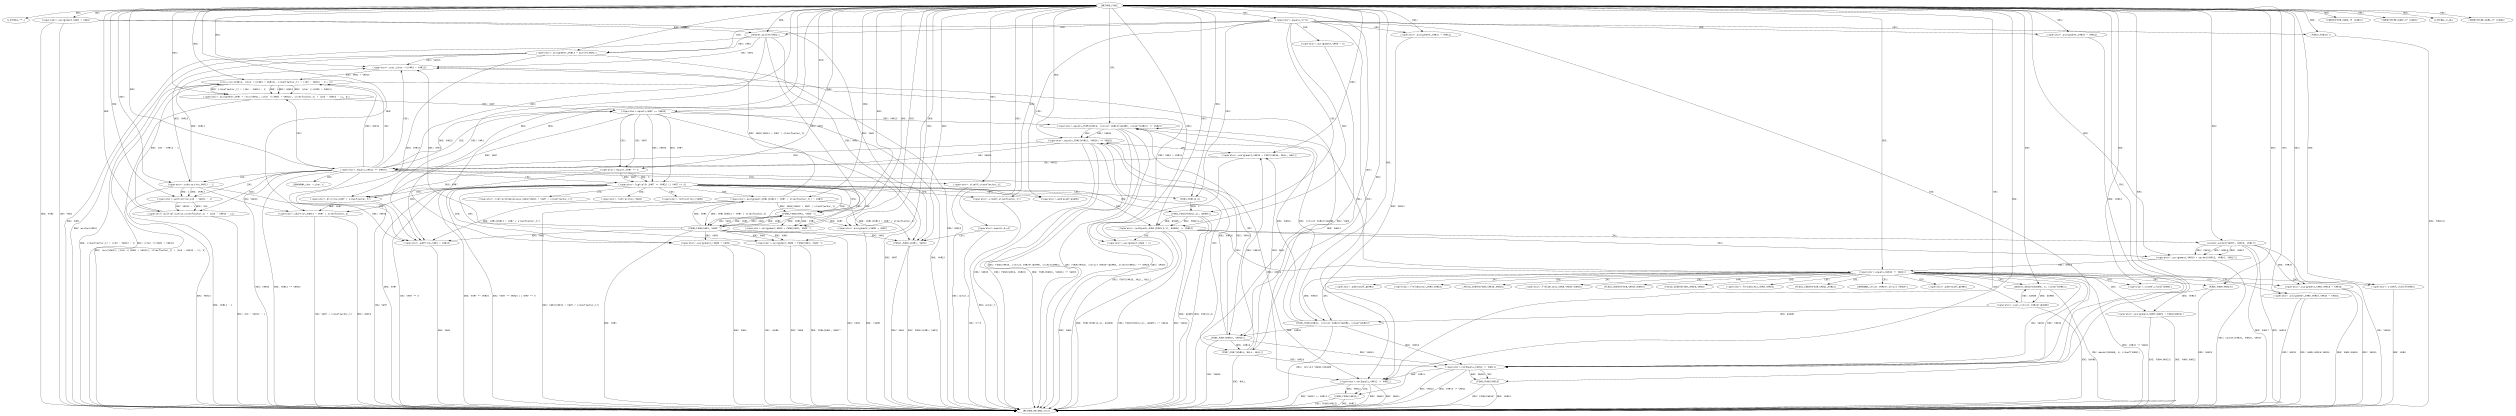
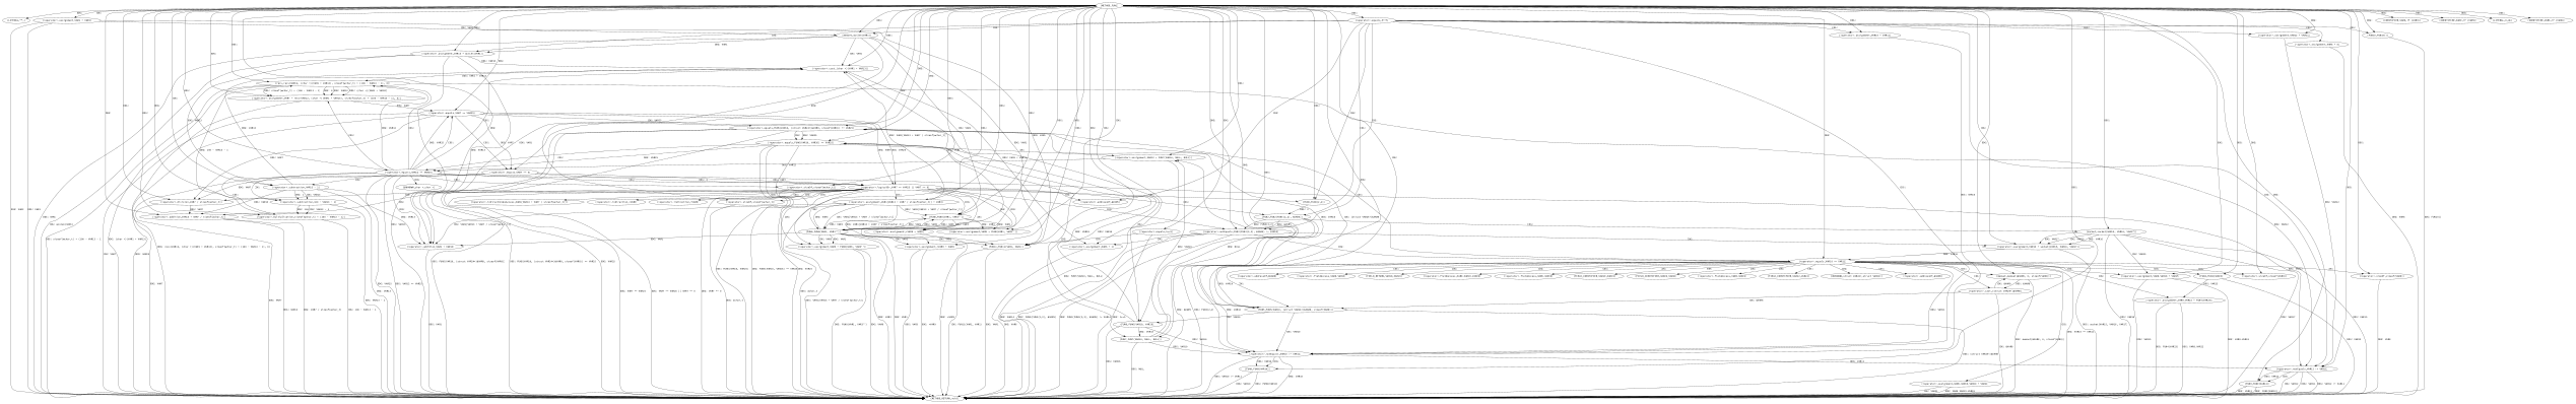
  digraph {
    fontname="Source Code Pro"
    node [fontname="Source Code Pro"]
    edge [fontname="Source Code Pro"]
    n1 [label="(METHOD,FUN1)"]
    n2 [label="(LITERAL,\"\",)"]
    n3 [label="(<operator>.assignment,VAR1 = VAR2)"]
    n4 [label="(<operator>.equals,5==5)"]
    n5 [label="(<operator>.assignment,VAR10 = VAR11)"]
    n6 [label="(<operator>.assignment,VAR12 = VAR11)"]
    n7 [label="(<operator>.assignment,VAR13 = wcslen(VAR1))"]
    n8 [label="(memset,wcslen(VAR1))"]
    n9 [label="(<operator>.notEquals,FUN2(FUN3(2,2), &VAR5) != VAR14)"]
    n10 [label="(FUN3,FUN3(2,2))"]
    n11 [label="(<operator>.assignment,VAR6 = 1)"]
    n12 [label="(<operator>.assignment,VAR10 = socket(VAR15, VAR16, VAR17))"]
    n13 [label="(socket,socket(VAR15, VAR16, VAR17))"]
    n14 [label="(<operator>.equals,VAR10 == VAR11)"]
    n15 [label="(memset,memset(&VAR8, 0, sizeof(VAR8)))"]
    n16 [label="(<operator>.sizeOf,sizeof(VAR8))"]
    n17 [label="(<operator>.assignment,VAR8.VAR18 = VAR15)"]
    n18 [label="(<operator>.assignment,VAR8.VAR19.VAR20 = VAR21)"]
    n19 [label="(FUN4,FUN4(VAR23))"]
    n20 [label="(<operator>.equals,FUN5(VAR10, (struct VAR24*)&VAR8, sizeof(VAR8)) == VAR25)"]
    n21 [label="(FUN5,FUN5(VAR10, (struct VAR24*)&VAR8, sizeof(VAR8)))"]
    n22 [label="(<operator>.sizeOf,sizeof(VAR8))"]
    n23 [label="(<operator>.equals,FUN6(VAR10, VAR26) == VAR25)"]
    n24 [label="(FUN6,FUN6(VAR10, VAR26))"]
    n25 [label="(<operator>.assignment,VAR12 = FUN7(VAR10, NULL, NULL))"]
    n26 [label="(FUN7,FUN7(VAR10, NULL, NULL))"]
    n27 [label="(<operator>.equals,VAR12 == VAR25)"]
    n28 [label="(<operator>.assignment,VAR7 = recv(VAR12, (char *)(VAR1 + VAR13), sizeof(wchar_t) * (100 - VAR13 - 1), 0))"]
    n29 [label="(recv,recv(VAR12, (char *)(VAR1 + VAR13), sizeof(wchar_t) * (100 - VAR13 - 1), 0))"]
    n30 [label="(<operator>.cast,(char *)(VAR1 + VAR13))"]
    n31 [label="(<operator>.addition,VAR1 + VAR13)"]
    n32 [label="(<operator>.multiplication,sizeof(wchar_t) * (100 - VAR13 - 1))"]
    n33 [label="(<operator>.sizeOf,sizeof(wchar_t))"]
    n34 [label="(<operator>.subtraction,100 - VAR13 - 1)"]
    n35 [label="(<operator>.subtraction,VAR13 - 1)"]
    n36 [label="(<operator>.equals,VAR7 == VAR25)"]
    n37 [label="(<operator>.equals,VAR7 == 0)"]
    n38 [label="(<operator>.assignment,VAR1[VAR13 + VAR7 / sizeof(wchar_t)] = VAR3)"]
    n39 [label="(<operator>.addition,VAR13 + VAR7 / sizeof(wchar_t))"]
    n40 [label="(<operator>.division,VAR7 / sizeof(wchar_t))"]
    n41 [label="(<operator>.sizeOf,sizeof(wchar_t))"]
    n42 [label="(<operator>.assignment,VAR9 = FUN8(VAR1, VAR3''))"]
    n43 [label="(FUN8,FUN8(VAR1, VAR3''))"]
    n44 [label="(IDENTIFIER,VAR9,if (VAR9))"]
    n45 [label="(<operator>.assignment,*VAR9 = VAR3)"]
    n46 [label="(<operator>.assignment,VAR9 = FUN8(VAR1, VAR3''))"]
    n47 [label="(FUN8,FUN8(VAR1, VAR3''))"]
    n48 [label="(IDENTIFIER,VAR9,if (VAR9))"]
    n49 [label="(<operator>.assignment,*VAR9 = VAR3)"]
    n50 [label="(LITERAL,0,do)"]
    n51 [label="(<operator>.notEquals,VAR10 != VAR11)"]
    n52 [label="(FUN9,FUN9(VAR10))"]
    n53 [label="(<operator>.notEquals,VAR12 != VAR11)"]
    n54 [label="(FUN9,FUN9(VAR12))"]
    n55 [label="(IDENTIFIER,VAR6,if (VAR6))"]
    n56 [label="(FUN10,FUN10())"]
    n57 [label="(<operator>.equals,5==5)"]
    n58 [label="(FUN11,FUN11(VAR1, VAR1))"]
    n59 [label="(METHOD_RETURN,void)"]
    n60 [label="(<operator>.assignment,VAR6 = 0)"]
    n61 [label="(FUN2,FUN2(FUN3(2,2), &VAR5))"]
    n62 [label="(<operator>.addressOf,&VAR5)"]
    n63 [label="(<operator>.assignment,VAR8.VAR22 = FUN4(VAR23))"]
    n64 [label="(<operator>.cast,(struct VAR24*)&VAR8)"]
    n65 [label="(<operator>.addressOf,&VAR8)"]
    n66 [label="(<operator>.fieldAccess,VAR8.VAR18)"]
-   n67 [label="(FIELD_IDENTIFIER,VAR18,VAR18)"]
+   n67 [label="(FIELD_RETURN,VAR18,VAR18)"]
    n68 [label="(<operator>.fieldAccess,VAR8.VAR19.VAR20)"]
+   n69 [label="(<operator>.fieldAccess,VAR8.VAR19)"]
    n70 [label="(FIELD_IDENTIFIER,VAR19,VAR19)"]
    n71 [label="(FIELD_IDENTIFIER,VAR20,VAR20)"]
    n72 [label="(<operator>.fieldAccess,VAR8.VAR22)"]
    n73 [label="(FIELD_IDENTIFIER,VAR22,VAR22)"]
    n74 [label="(UNKNOWN,struct VAR24*,struct VAR24*)"]
    n75 [label="(<operator>.addressOf,&VAR8)"]
    n76 [label="(<operator>.logicalOr,VAR7 == VAR25 || VAR7 == 0)"]
    n77 [label="(UNKNOWN,char *,char *)"]
    n78 [label="(<operator>.indirectIndexAccess,VAR1[VAR13 + VAR7 / sizeof(wchar_t)])"]
    n79 [label="(<operator>.indirection,*VAR9)"]
    n80 [label="(<operator>.indirection,*VAR9)"]
    n1 -> n2 [label="DDG: "]
    n1 -> n3 [label="DDG: "]
    n1 -> n4 [label="DDG: "]
    n1 -> n5 [label="DDG: "]
    n1 -> n6 [label="DDG: "]
    n1 -> n7 [label="DDG: "]
    n1 -> n8 [label="DDG: "]
    n1 -> n9 [label="DDG: "]
    n1 -> n10 [label="DDG: "]
    n1 -> n11 [label="DDG: "]
    n1 -> n12 [label="DDG: "]
    n1 -> n13 [label="DDG: "]
    n1 -> n14 [label="DDG: "]
    n1 -> n15 [label="DDG: "]
    n1 -> n16 [label="DDG: "]
    n1 -> n17 [label="DDG: "]
-   n1 -> n18 [label="DDG: "]
    n1 -> n19 [label="DDG: "]
    n1 -> n20 [label="DDG: "]
    n1 -> n21 [label="DDG: "]
    n1 -> n22 [label="DDG: "]
    n1 -> n23 [label="DDG: "]
    n1 -> n24 [label="DDG: "]
    n1 -> n25 [label="DDG: "]
    n1 -> n26 [label="DDG: "]
    n1 -> n27 [label="DDG: "]
    n1 -> n28 [label="DDG: "]
    n1 -> n29 [label="DDG: "]
    n1 -> n30 [label="DDG: "]
    n1 -> n31 [label="DDG: "]
    n1 -> n32 [label="DDG: "]
    n1 -> n33 [label="DDG: "]
    n1 -> n34 [label="DDG: "]
    n1 -> n35 [label="DDG: "]
    n1 -> n36 [label="DDG: "]
    n1 -> n37 [label="DDG: "]
    n1 -> n38 [label="DDG: "]
    n1 -> n39 [label="DDG: "]
    n1 -> n40 [label="DDG: "]
    n1 -> n41 [label="DDG: "]
    n1 -> n42 [label="DDG: "]
    n1 -> n43 [label="DDG: "]
    n1 -> n44 [label="DDG: "]
    n1 -> n45 [label="DDG: "]
    n1 -> n46 [label="DDG: "]
    n1 -> n47 [label="DDG: "]
    n1 -> n48 [label="DDG: "]
    n1 -> n49 [label="DDG: "]
    n1 -> n50 [label="DDG: "]
    n1 -> n51 [label="DDG: "]
    n1 -> n52 [label="DDG: "]
    n1 -> n53 [label="DDG: "]
    n1 -> n54 [label="DDG: "]
    n1 -> n55 [label="DDG: "]
    n1 -> n56 [label="DDG: "]
    n1 -> n57 [label="DDG: "]
    n1 -> n58 [label="DDG: "]
    n3 -> n8 [label="DDG: VAR1"]
    n3 -> n58 [label="DDG: VAR1"]
    n3 -> n59 [label="DDG: VAR1"]
    n3 -> n59 [label="DDG: VAR2"]
    n4 -> n5 [label="CDG: "]
    n4 -> n6 [label="CDG: "]
    n4 -> n7 [label="CDG: "]
    n4 -> n8 [label="CDG: "]
    n4 -> n9 [label="CDG: "]
    n4 -> n10 [label="CDG: "]
    n4 -> n51 [label="CDG: "]
    n4 -> n53 [label="CDG: "]
    n4 -> n56 [label="CDG: "]
    n4 -> n60 [label="CDG: "]
    n4 -> n61 [label="CDG: "]
    n4 -> n62 [label="CDG: "]
    n5 -> n51 [label="DDG: VAR10"]
    n6 -> n53 [label="DDG: VAR12"]
    n7 -> n30 [label="DDG: VAR13"]
    n7 -> n31 [label="DDG: VAR13"]
    n7 -> n35 [label="DDG: VAR13"]
    n7 -> n59 [label="DDG: wcslen(VAR1)"]
    n7 -> n59 [label="DDG: VAR13"]
    n8 -> n7 [label="DDG: VAR1"]
    n8 -> n30 [label="DDG: VAR1"]
    n8 -> n31 [label="DDG: VAR1"]
    n8 -> n43 [label="DDG: VAR1"]
    n8 -> n58 [label="DDG: VAR1"]
    n8 -> n59 [label="DDG: VAR1"]
    n9 -> n11 [label="CDG: "]
    n9 -> n12 [label="CDG: "]
-   n9 -> n13 [label="CDG: "]
+   n61 -> n13 [label="CDG: "]
    n9 -> n14 [label="CDG: "]
    n9 -> n59 [label="DDG: VAR14"]
    n9 -> n59 [label="DDG: FUN2(FUN3(2,2), &VAR5)"]
    n9 -> n59 [label="DDG: FUN2(FUN3(2,2), &VAR5) != VAR14"]
    n10 -> n61 [label="DDG: 2"]
    n11 -> n59 [label="DDG: VAR6"]
    n12 -> n14 [label="DDG: VAR10"]
    n12 -> n59 [label="DDG: socket(VAR15, VAR16, VAR17)"]
    n13 -> n12 [label="DDG: VAR15"]
    n13 -> n12 [label="DDG: VAR16"]
    n13 -> n12 [label="DDG: VAR17"]
    n13 -> n17 [label="DDG: VAR15"]
    n13 -> n59 [label="DDG: VAR17"]
    n13 -> n59 [label="DDG: VAR15"]
    n13 -> n59 [label="DDG: VAR16"]
    n14 -> n15 [label="CDG: "]
    n14 -> n16 [label="CDG: "]
    n14 -> n17 [label="CDG: "]
    n14 -> n18 [label="CDG: "]
    n14 -> n19 [label="CDG: "]
    n14 -> n20 [label="CDG: "]
    n14 -> n21 [label="DDG: VAR10"]
    n14 -> n21 [label="CDG: "]
    n14 -> n22 [label="CDG: "]
    n14 -> n51 [label="DDG: VAR10"]
    n14 -> n51 [label="DDG: VAR11"]
    n14 -> n59 [label="DDG: VAR10 == VAR11"]
    n14 -> n63 [label="CDG: "]
    n14 -> n64 [label="CDG: "]
    n14 -> n65 [label="CDG: "]
    n14 -> n66 [label="CDG: "]
    n14 -> n67 [label="CDG: "]
    n14 -> n68 [label="CDG: "]
+   n14 -> n69 [label="CDG: "]
    n14 -> n70 [label="VAR: "]
    n14 -> n71 [label="CDG: "]
    n14 -> n72 [label="CDG: "]
    n14 -> n73 [label="CDG: "]
    n14 -> n74 [label="CDG: "]
    n14 -> n75 [label="CDG: "]
    n15 -> n59 [label="DDG: memset(&VAR8, 0, sizeof(VAR8))"]
    n15 -> n64 [label="DDG: &VAR8"]
    n17 -> n59 [label="DDG: VAR15"]
    n17 -> n59 [label="DDG: VAR8.VAR18"]
    n18 -> n59 [label="DDG: VAR21"]
    n18 -> n59 [label="DDG: VAR8.VAR19.VAR20"]
    n19 -> n59 [label="DDG: VAR23"]
    n19 -> n63 [label="DDG: VAR23"]
    n20 -> n23 [label="DDG: VAR25"]
    n20 -> n23 [label="CDG: "]
    n20 -> n24 [label="CDG: "]
    n20 -> n59 [label="DDG: FUN5(VAR10, (struct VAR24*)&VAR8, sizeof(VAR8))"]
    n20 -> n59 [label="DDG: FUN5(VAR10, (struct VAR24*)&VAR8, sizeof(VAR8)) == VAR25"]
    n20 -> n59 [label="DDG: VAR25"]
    n21 -> n20 [label="DDG: VAR10"]
    n21 -> n20 [label="DDG: (struct VAR24*)&VAR8"]
    n21 -> n24 [label="DDG: VAR10"]
    n21 -> n51 [label="DDG: VAR10"]
    n21 -> n59 [label="DDG: (struct VAR24*)&VAR8"]
    n22 -> n59 [label="DDG: VAR8"]
    n23 -> n25 [label="CDG: "]
    n23 -> n26 [label="CDG: "]
    n23 -> n27 [label="DDG: VAR25"]
    n23 -> n27 [label="CDG: "]
    n23 -> n59 [label="DDG: FUN6(VAR10, VAR26)"]
    n23 -> n59 [label="DDG: FUN6(VAR10, VAR26) == VAR25"]
    n23 -> n59 [label="DDG: VAR25"]
    n24 -> n23 [label="DDG: VAR10"]
    n24 -> n23 [label="DDG: VAR26"]
    n24 -> n26 [label="DDG: VAR10"]
    n24 -> n51 [label="DDG: VAR10"]
    n24 -> n59 [label="DDG: VAR26"]
    n25 -> n27 [label="DDG: VAR12"]
    n25 -> n59 [label="DDG: FUN7(VAR10, NULL, NULL)"]
    n26 -> n25 [label="DDG: VAR10"]
    n26 -> n25 [label="DDG: NULL"]
    n26 -> n51 [label="DDG: VAR10"]
    n26 -> n59 [label="DDG: NULL"]
    n27 -> n28 [label="CDG: "]
    n27 -> n29 [label="DDG: VAR12"]
    n27 -> n29 [label="CDG: "]
    n27 -> n30 [label="CDG: "]
    n27 -> n31 [label="CDG: "]
    n27 -> n32 [label="CDG: "]
    n27 -> n33 [label="CDG: "]
    n27 -> n34 [label="CDG: "]
    n27 -> n35 [label="CDG: "]
    n27 -> n36 [label="DDG: VAR25"]
    n27 -> n36 [label="CDG: "]
    n27 -> n53 [label="DDG: VAR12"]
    n27 -> n59 [label="DDG: VAR25"]
    n27 -> n59 [label="DDG: VAR12 == VAR25"]
    n27 -> n76 [label="CDG: "]
    n27 -> n77 [label="CDG: "]
    n28 -> n36 [label="DDG: VAR7"]
    n28 -> n59 [label="DDG: recv(VAR12, (char *)(VAR1 + VAR13), sizeof(wchar_t) * (100 - VAR13 - 1), 0)"]
    n29 -> n28 [label="DDG: VAR12"]
    n29 -> n28 [label="DDG: (char *)(VAR1 + VAR13)"]
    n29 -> n28 [label="DDG: sizeof(wchar_t) * (100 - VAR13 - 1)"]
    n29 -> n28 [label="DDG: 0"]
    n29 -> n53 [label="DDG: VAR12"]
    n29 -> n59 [label="DDG: (char *)(VAR1 + VAR13)"]
    n29 -> n59 [label="DDG: sizeof(wchar_t) * (100 - VAR13 - 1)"]
    n30 -> n11 [label="DDG: VAR1 + VAR13"]
    n30 -> n29 [label="DDG: VAR1 + VAR13"]
    n31 -> n59 [label="DDG: VAR1"]
    n32 -> n29 [label="DDG: 100 - VAR13 - 1"]
    n32 -> n59 [label="DDG: 100 - VAR13 - 1"]
    n33 -> n59 [label="DDG: wchar_t"]
    n34 -> n32 [label="DDG: 100"]
    n34 -> n32 [label="DDG: VAR13 - 1"]
    n34 -> n59 [label="DDG: VAR13 - 1"]
    n35 -> n30 [label="DDG: VAR13"]
    n35 -> n31 [label="DDG: VAR13"]
    n35 -> n34 [label="DDG: VAR13"]
    n35 -> n34 [label="DDG: 1"]
    n35 -> n39 [label="DDG: VAR13"]
    n35 -> n59 [label="DDG: VAR13"]
    n36 -> n20 [label="DDG: VAR25"]
    n36 -> n37 [label="DDG: VAR7"]
    n36 -> n37 [label="CDG: "]
    n36 -> n40 [label="DDG: VAR7"]
    n36 -> n59 [label="DDG: VAR7"]
    n36 -> n59 [label="DDG: VAR25"]
    n36 -> n76 [label="DDG: VAR7"]
    n36 -> n76 [label="DDG: VAR25"]
    n37 -> n40 [label="DDG: VAR7"]
    n37 -> n59 [label="DDG: VAR7"]
    n37 -> n76 [label="DDG: VAR7"]
    n37 -> n76 [label="DDG: 0"]
    n38 -> n30 [label="DDG: VAR1[VAR13 + VAR7 / sizeof(wchar_t)]"]
    n38 -> n31 [label="DDG: VAR1[VAR13 + VAR7 / sizeof(wchar_t)]"]
    n38 -> n43 [label="DDG: VAR1[VAR13 + VAR7 / sizeof(wchar_t)]"]
    n38 -> n47 [label="DDG: VAR1[VAR13 + VAR7 / sizeof(wchar_t)]"]
    n38 -> n58 [label="DDG: VAR1[VAR13 + VAR7 / sizeof(wchar_t)]"]
    n38 -> n59 [label="DDG: VAR1[VAR13 + VAR7 / sizeof(wchar_t)]"]
    n39 -> n59 [label="DDG: VAR13"]
    n39 -> n59 [label="DDG: VAR7 / sizeof(wchar_t)"]
    n40 -> n39 [label="DDG: VAR7"]
    n40 -> n59 [label="DDG: VAR7"]
    n41 -> n59 [label="DDG: wchar_t"]
    n43 -> n42 [label="DDG: VAR1"]
    n43 -> n42 [label="DDG: VAR3"]
    n43 -> n45 [label="DDG: VAR3"]
    n43 -> n47 [label="DDG: VAR1"]
    n43 -> n47 [label="DDG: VAR3"]
    n45 -> n59 [label="DDG: *VAR9"]
    n46 -> n59 [label="DDG: VAR9"]
    n46 -> n59 [label="DDG: FUN8(VAR1, VAR3'')"]
    n47 -> n30 [label="DDG: VAR1"]
    n47 -> n31 [label="DDG: VAR1"]
    n47 -> n38 [label="DDG: VAR3"]
    n47 -> n43 [label="DDG: VAR1"]
    n47 -> n43 [label="DDG: VAR3"]
    n47 -> n46 [label="DDG: VAR1"]
    n47 -> n46 [label="DDG: VAR3"]
    n47 -> n49 [label="DDG: VAR3"]
    n47 -> n58 [label="DDG: VAR1"]
    n47 -> n59 [label="DDG: VAR3"]
    n47 -> n59 [label="DDG: VAR1"]
    n49 -> n59 [label="DDG: VAR3"]
    n49 -> n59 [label="DDG: *VAR9"]
    n51 -> n52 [label="DDG: VAR10"]
    n51 -> n52 [label="CDG: "]
    n51 -> n53 [label="DDG: VAR11"]
    n51 -> n59 [label="DDG: VAR10"]
    n51 -> n59 [label="DDG: VAR10 != VAR11"]
    n52 -> n59 [label="DDG: FUN9(VAR10)"]
    n52 -> n59 [label="DDG: VAR10"]
    n53 -> n54 [label="DDG: VAR12"]
    n53 -> n54 [label="CDG: "]
    n53 -> n59 [label="DDG: VAR12"]
    n53 -> n59 [label="DDG: VAR11"]
    n53 -> n59 [label="DDG: VAR12 != VAR11"]
    n54 -> n59 [label="DDG: FUN9(VAR12)"]
    n54 -> n59 [label="DDG: VAR12"]
    n56 -> n59 [label="DDG: FUN10()"]
    n57 -> n58 [label="CDG: "]
    n57 -> n59 [label="DDG: 5==5"]
    n58 -> n59 [label="DDG: FUN11(VAR1, VAR1)"]
    n58 -> n59 [label="DDG: VAR1"]
    n60 -> n59 [label="DDG: VAR6"]
    n61 -> n9 [label="DDG: FUN3(2,2)"]
    n61 -> n9 [label="DDG: &VAR5"]
    n61 -> n59 [label="DDG: &VAR5"]
    n61 -> n59 [label="DDG: FUN3(2,2)"]
    n63 -> n59 [label="DDG: FUN4(VAR23)"]
    n63 -> n59 [label="DDG: VAR8.VAR22"]
    n64 -> n15 [label="DDG: &VAR8"]
    n64 -> n21 [label="DDG: &VAR8"]
    n64 -> n59 [label="DDG: &VAR8"]
    n76 -> n9 [label="CDG: "]
    n76 -> n10 [label="CDG: "]
    n76 -> n38 [label="CDG: "]
    n76 -> n39 [label="CDG: "]
    n76 -> n40 [label="CDG: "]
    n76 -> n41 [label="CDG: "]
    n76 -> n42 [label="CDG: "]
    n76 -> n43 [label="CDG: "]
    n76 -> n45 [label="CDG: "]
    n76 -> n46 [label="CDG: "]
    n76 -> n47 [label="CDG: "]
    n76 -> n49 [label="CDG: "]
    n76 -> n59 [label="DDG: VAR7 == VAR25"]
    n76 -> n59 [label="DDG: VAR7 == VAR25 || VAR7 == 0"]
    n76 -> n59 [label="DDG: VAR7 == 0"]
    n76 -> n61 [label="CDG: "]
    n76 -> n62 [label="CDG: "]
    n76 -> n78 [label="CDG: "]
    n76 -> n79 [label="CDG: "]
    n76 -> n80 [label="CDG: "]
  }
